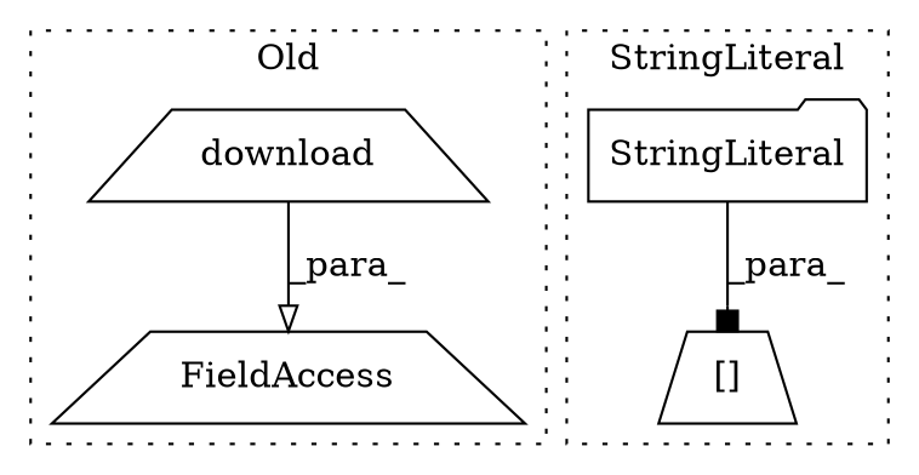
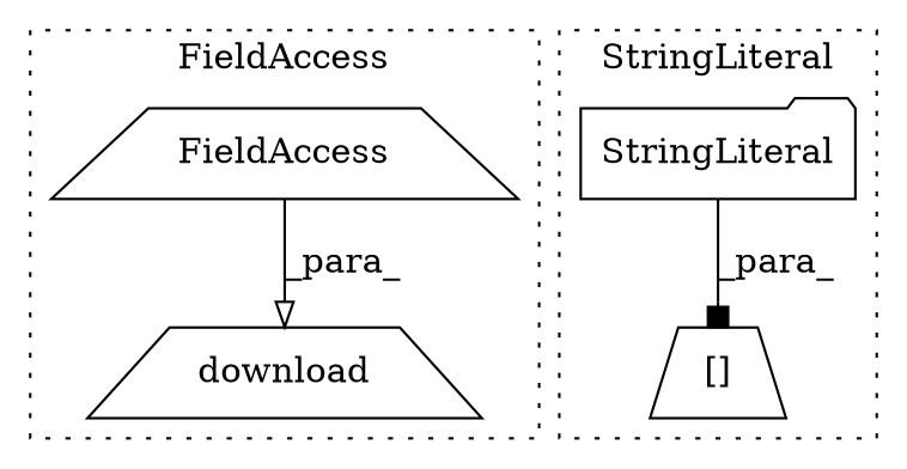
  digraph {
    node [shape=trapezium]
    edge [style=solid]
    n1 [a=32 l="9,1" label=download s="2363,2392"]
    n2 [a=22 l=10 label=FieldAccess s=2382]
    n3 [a=2 l="4,1" label="[]" s="2772,2790"]
    n4 [a=45 l=14 label=StringLiteral s=2776 shape=folder]
    subgraph cluster_1 {
-     label=Old
+     label=FieldAccess
      style=dotted
      n1
      n2
    }
    subgraph cluster_2 {
      label=StringLiteral
      style=dotted
      n3
      n4
    }
-   n1 -> n2 [arrowhead=onormal label=_para_]
+   n2 -> n1 [arrowhead=onormal label=_para_]
    n4 -> n3 [arrowhead=box label=_para_]
  }
